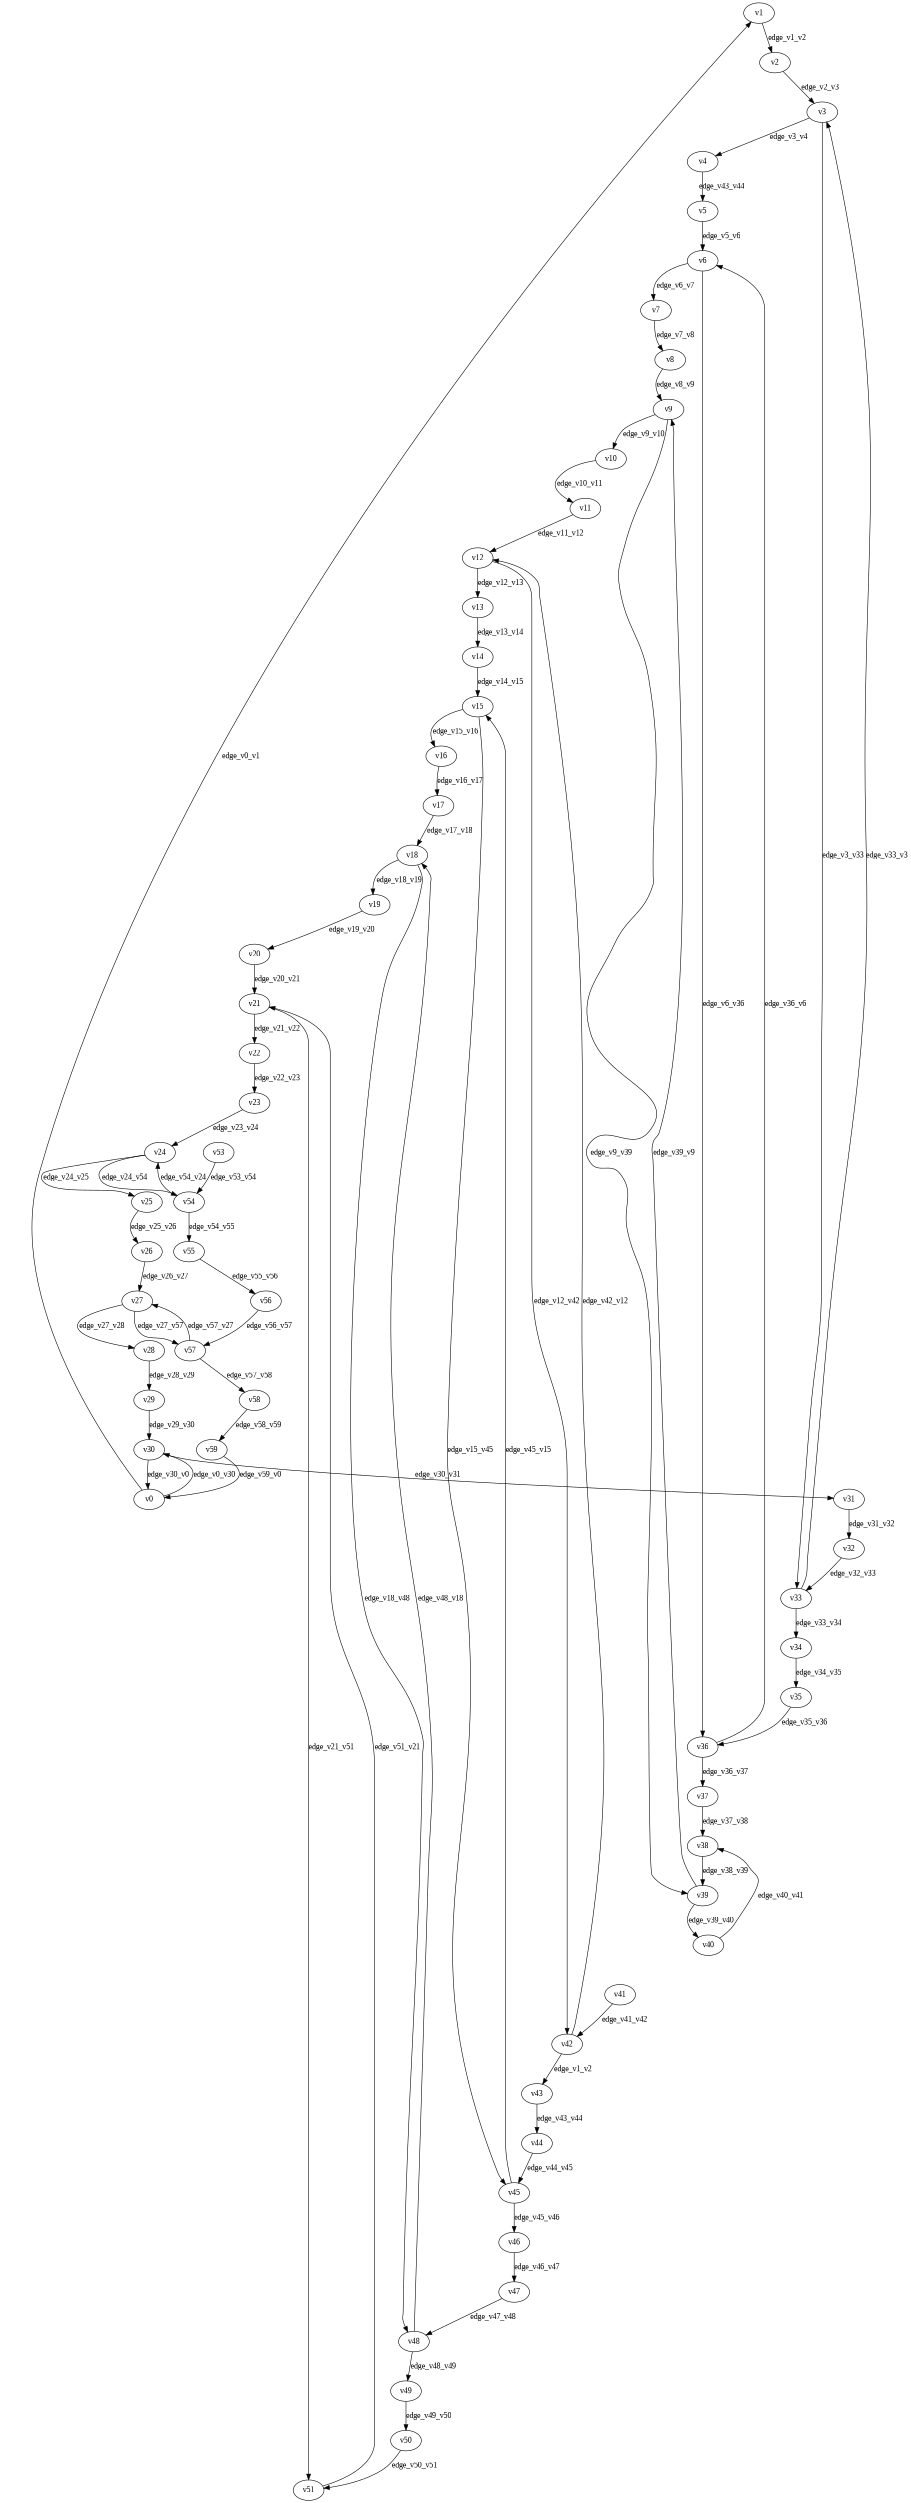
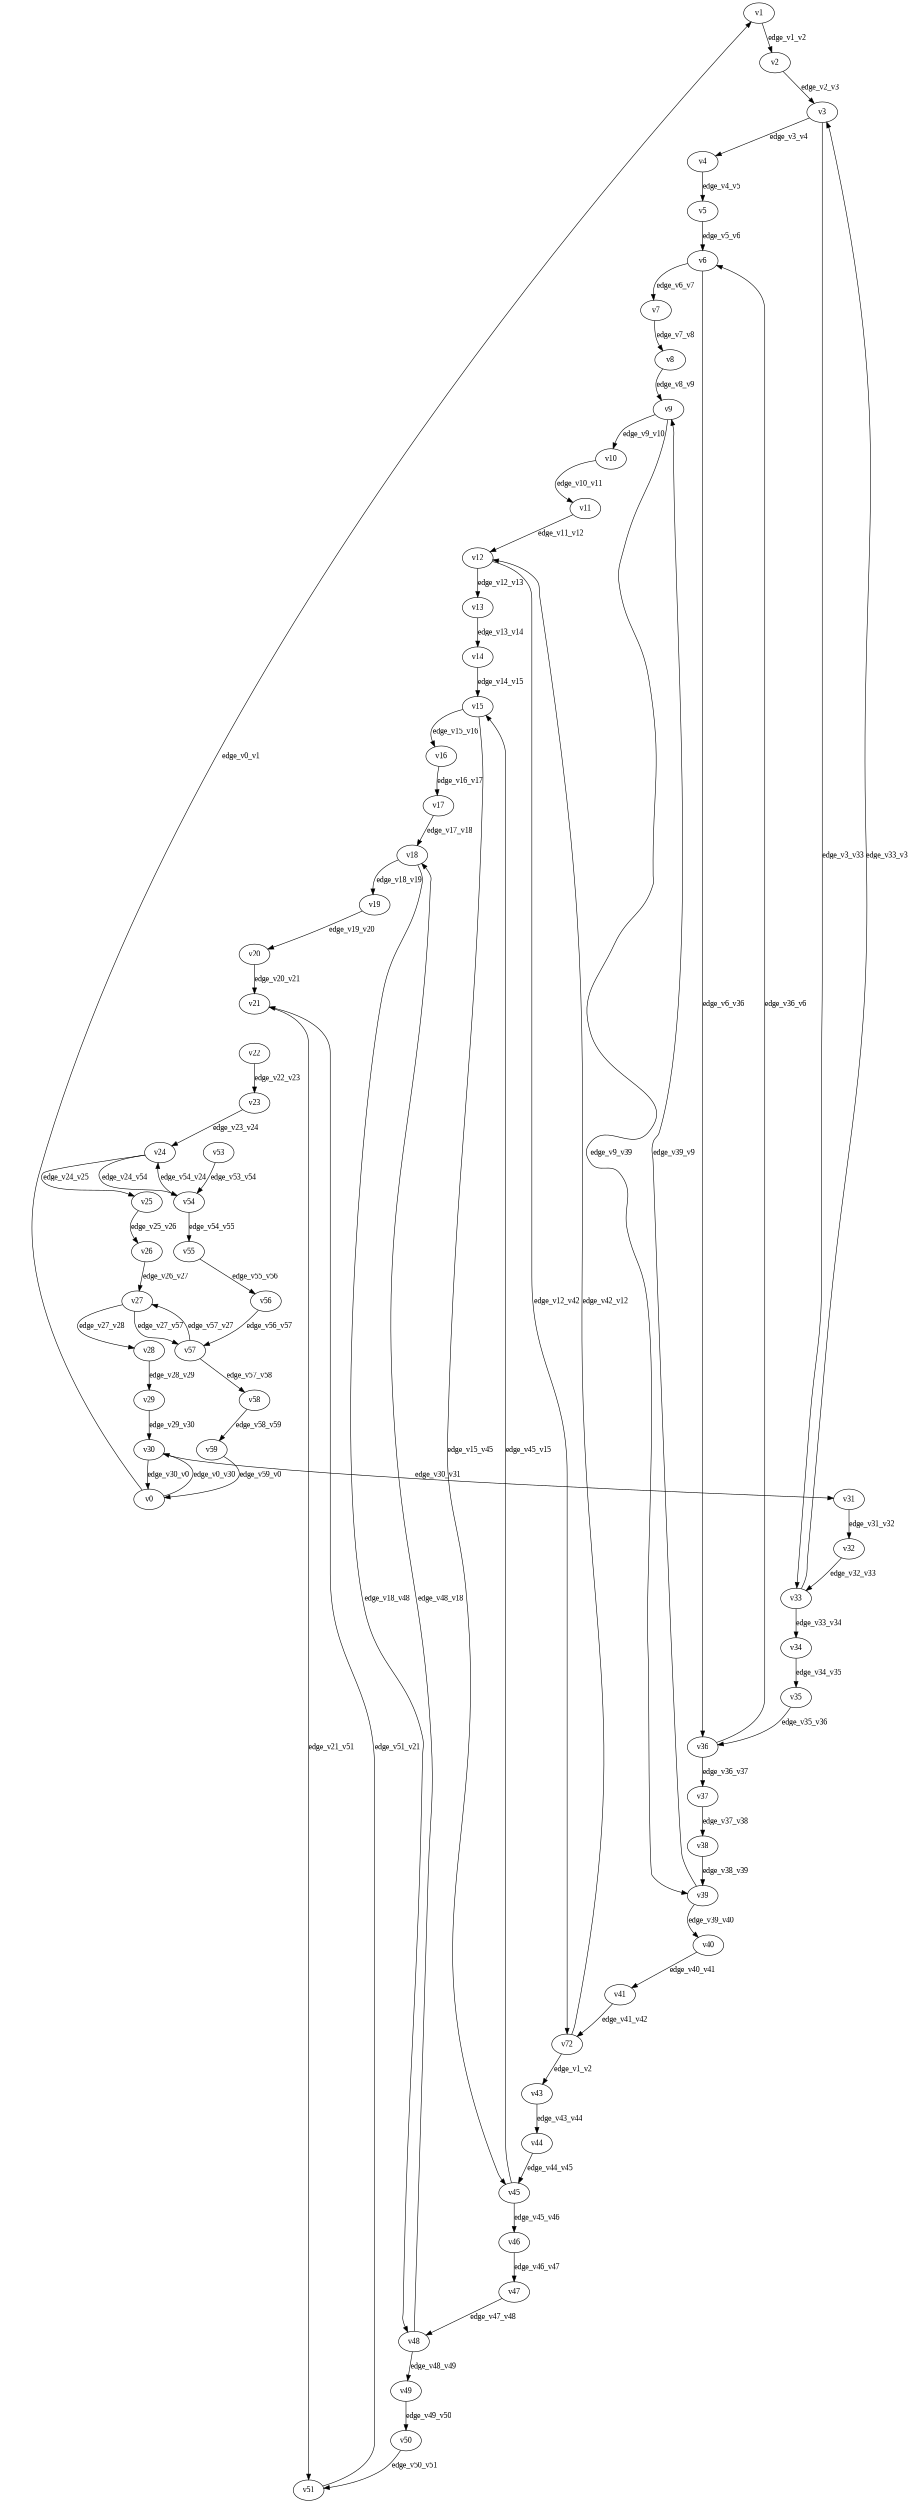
  digraph {
    fontname="Liberation Serif"
    node [fontname="Liberation Serif" player=0]
    edge [discount=0.261 fontname="Liberation Serif" weight=-4.50]
    v1 [player=1]
    v0
    v30
    v2
    v31 [player=1]
    v3
    v4 [player=1]
    v33
    v5
    v34 [player=1]
    v6
    v7 [player=1]
    v36
    v8
    v37 [player=1]
    v9
    v10 [player=1]
    v39
    v11
    v40 [player=1]
    v12
    v13 [player=1]
-   v42
+   v42 [label=v72]
    v14
    v43 [player=1]
    v15
    v16 [player=1]
    v45
    v17
    v46 [player=1]
    v18
    v19 [player=1]
    v48
    v20
    v49 [player=1]
    v21
    v22 [player=1]
    v51
    v23
    v24
    v25 [player=1]
    v54
    v26
    v55 [player=1]
    v27
    v28 [player=1]
    v57
    v29
    v58 [player=1]
    v32
    v35
    v38
    v41
    v44
    v47
    v50
    v53
    v56
    v59
    v1 -> v2 [label=edge_v1_v2]
    v0 -> v1 [label=edge_v0_v1 weight=-7.00]
    v0 -> v30 [label=edge_v0_v30 weight=-4.72]
    v30 -> v0 [label=edge_v30_v0 weight=10.30]
    v30 -> v31 [label=edge_v30_v31 weight=8.00]
    v2 -> v3 [label=edge_v2_v3 weight=-2.00]
    v31 -> v32 [label=edge_v31_v32 weight=-9.50]
    v3 -> v4 [label=edge_v3_v4 weight=0.50]
    v3 -> v33 [label=edge_v3_v33 weight=2.64]
-   v4 -> v5 [label=edge_v43_v44 weight=3.00]
+   v4 -> v5 [label=edge_v4_v5 weight=3.00]
    v33 -> v3 [label=edge_v33_v3 weight=-8.38]
    v33 -> v34 [label=edge_v33_v34]
    v5 -> v6 [label=edge_v5_v6 weight=5.50]
    v34 -> v35 [label=edge_v34_v35 weight=-2.00]
    v6 -> v7 [label=edge_v6_v7 weight=8.00]
    v6 -> v36 [label=edge_v6_v36 weight=9.36]
    v7 -> v8 [label=edge_v7_v8 weight=-9.50]
    v36 -> v6 [label=edge_v36_v6 weight=4.77]
    v36 -> v37 [label=edge_v36_v37 weight=3.00]
    v8 -> v9 [label=edge_v8_v9 weight=-7.00]
    v37 -> v38 [label=edge_v37_v38 weight=5.50]
    v9 -> v10 [label=edge_v9_v10]
    v9 -> v39 [label=edge_v9_v39 weight=-5.23]
    v10 -> v11 [label=edge_v10_v11 weight=-2.00]
    v39 -> v9 [label=edge_v39_v9 weight=-10.72]
    v39 -> v40 [label=edge_v39_v40 weight=-9.50]
    v11 -> v12 [label=edge_v11_v12 weight=0.50]
-   v40 -> v38 [label=edge_v40_v41 weight=-7.00]
+   v40 -> v41 [label=edge_v40_v41 weight=-7.00]
    v12 -> v13 [label=edge_v12_v13 weight=3.00]
    v12 -> v42 [label=edge_v12_v42 weight=1.07]
    v13 -> v14 [label=edge_v13_v14 weight=5.50]
    v42 -> v12 [label=edge_v42_v12 weight=0.24]
    v42 -> v43 [label=edge_v1_v2 weight=-2.00]
    v14 -> v15 [label=edge_v14_v15 weight=8.00]
    v43 -> v44 [label=edge_v43_v44 weight=0.50]
    v15 -> v16 [label=edge_v15_v16 weight=-9.50]
    v15 -> v45 [label=edge_v15_v45 weight=-7.61]
    v16 -> v17 [label=edge_v16_v17 weight=-7.00]
    v45 -> v15 [label=edge_v45_v15 weight=3.85]
    v45 -> v46 [label=edge_v45_v46 weight=5.50]
    v17 -> v18 [label=edge_v17_v18]
    v46 -> v47 [label=edge_v46_v47 weight=8.00]
    v18 -> v19 [label=edge_v18_v19 weight=-2.00]
    v18 -> v48 [label=edge_v18_v48 weight=-2.55]
    v19 -> v20 [label=edge_v19_v20 weight=0.50]
    v48 -> v18 [label=edge_v48_v18 weight=-6.13]
    v48 -> v49 [label=edge_v48_v49 weight=-7.00]
    v20 -> v21 [label=edge_v20_v21 weight=3.00]
    v49 -> v50 [label=edge_v49_v50]
-   v21 -> v22 [label=edge_v21_v22 weight=5.50]
    v21 -> v51 [label=edge_v21_v51 weight=2.42]
    v22 -> v23 [label=edge_v22_v23 weight=8.00]
    v51 -> v21 [label=edge_v51_v21 weight=1.17]
    v23 -> v24 [label=edge_v23_v24 weight=-9.50]
    v24 -> v25 [label=edge_v24_v25 weight=-7.00]
    v24 -> v54 [label=edge_v24_v54 weight=-6.08]
    v25 -> v26 [label=edge_v25_v26]
    v54 -> v24 [label=edge_v54_v24 weight=5.62]
    v54 -> v55 [label=edge_v54_v55 weight=8.00]
    v26 -> v27 [label=edge_v26_v27 weight=-2.00]
    v55 -> v56 [label=edge_v55_v56 weight=-9.50]
    v27 -> v28 [label=edge_v27_v28 weight=0.50]
    v27 -> v57 [label=edge_v27_v57 weight=2.57]
    v28 -> v29 [label=edge_v28_v29 weight=3.00]
    v57 -> v27 [label=edge_v57_v27 weight=-1.96]
    v57 -> v58 [label=edge_v57_v58]
    v29 -> v30 [label=edge_v29_v30 weight=5.50]
    v58 -> v59 [label=edge_v58_v59 weight=-2.00]
    v32 -> v33 [label=edge_v32_v33 weight=-7.00]
    v35 -> v36 [label=edge_v35_v36 weight=0.50]
    v38 -> v39 [label=edge_v38_v39 weight=8.00]
    v41 -> v42 [label=edge_v41_v42]
    v44 -> v45 [label=edge_v44_v45 weight=3.00]
    v47 -> v48 [label=edge_v47_v48 weight=-9.50]
    v50 -> v51 [label=edge_v50_v51 weight=-2.00]
    v53 -> v54 [label=edge_v53_v54 weight=5.50]
    v56 -> v57 [label=edge_v56_v57 weight=-7.00]
    v59 -> v0 [label=edge_v59_v0 weight=0.50]
  }
